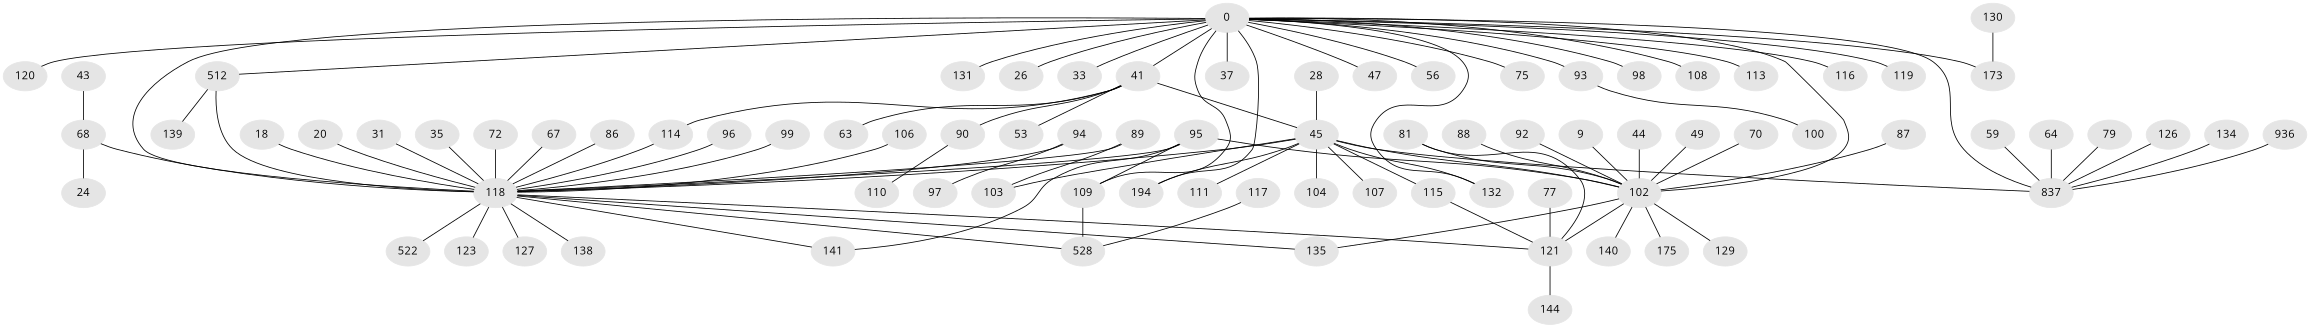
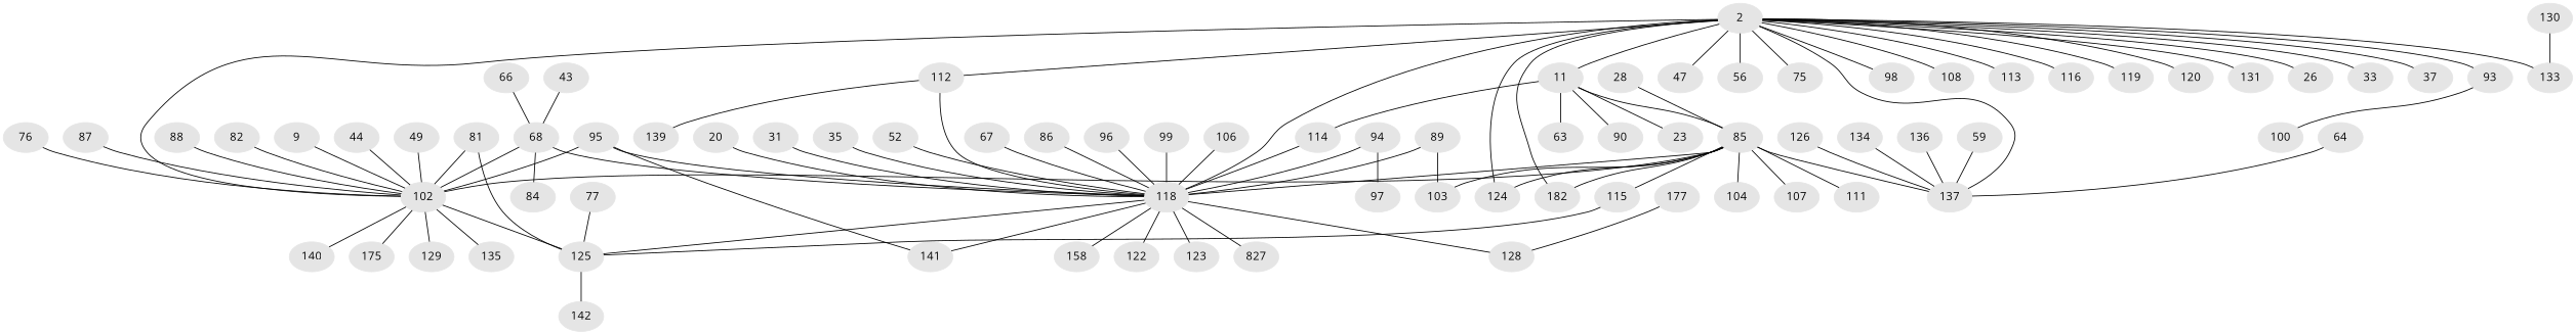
  graph {
    fontname="Open Sans"
    node [color=gray90 fontname="Open Sans" style=filled]
    edge [fontname="Open Sans"]
-   2 [label=0]
+   2
    26
    33
    37
-   41 [super="+23+32"]
+   41 [super="+23+32" label=11]
    47
    56
    75
    93
    98
    102 [super="+71+78+1"]
    108
-   109 [super="+72"]
-   112 [super="+91+101" label=512]
+   112 [super="+91+101"]
    113
    116 [super="+3+105"]
    118 [super="+46+74+57+70"]
    119
    120
-   124 [super="+73" label=194]
+   124 [super="+73"]
    131
-   132
-   133 [super="+21" label=173]
-   137 [super="+24" label=837]
-   85 [super="+38+83" label=45]
-   53
+   132 [label=182]
+   133 [super="+21"]
+   137 [super="+24"]
+   85 [super="+38+83"]
+   53 [label=23]
    63
    90
    114
    100
-   121 [super="+82"]
+   121 [super="+82" label=125]
    n32 [label=175]
    129
    135 [super="+40+51"]
    140
-   128 [super="+65" label=528]
+   128 [super="+65"]
    139
    141
-   122 [label=522]
+   122
    123
-   127
-   138
+   127 [label=827]
+   138 [label=158]
    9
-   18
    20
    103 [super="+60"]
    104 [super="+13+36"]
    107
    111
    115 [super="+54"]
    28
    31
    35
-   110
    68 [super="+27+50"]
-   84 [label=24]
+   84
    43
    44 [super="+25"]
    49
-   52 [label=72]
+   52
    59
    64
+   66
    67 [super="+62"]
-   76 [label=70]
-   142 [label=144]
+   76
+   142
    77
-   79
    81
    86
    87
    88
    89 [super="+80"]
-   92
+   92 [label=82]
    94
    97
    95 [super="+69"]
    96
    99
    106
-   117
+   117 [label=177]
    126 [super="+39"]
    130
    134
-   136 [label=936]
+   136
    2 -- 26
    2 -- 33
    2 -- 37
    2 -- 41 [weight=2]
    2 -- 47
    2 -- 56
    2 -- 75
    2 -- 93
    2 -- 98
    2 -- 102 [weight=2]
    2 -- 108
-   2 -- 109 [weight=2]
    2 -- 112 [weight=2]
    2 -- 113
    2 -- 116 [weight=2]
    2 -- 118 [weight=7]
    2 -- 119
    2 -- 120
    2 -- 124
    2 -- 131
    2 -- 132
    2 -- 133
    2 -- 137 [weight=2]
    41 -- 85
    41 -- 53
    41 -- 63
    41 -- 90
    41 -- 114
    93 -- 100
    102 -- 121 [weight=2]
    102 -- n32
    102 -- 129
    102 -- 135
    102 -- 140
-   109 -- 128
    112 -- 118 [weight=2]
    112 -- 139
    118 -- 121
-   118 -- 135
    118 -- 128
    118 -- 141
    118 -- 122
    118 -- 123
    118 -- 127
    118 -- 138
    85 -- 102 [weight=2]
    85 -- 118 [weight=2]
    85 -- 124
    85 -- 132
    85 -- 137
    85 -- 103
    85 -- 104
    85 -- 107
    85 -- 111
    85 -- 115
-   90 -- 110
    114 -- 118
    121 -- 142
    9 -- 102
-   18 -- 118
    20 -- 118
    115 -- 121
    28 -- 85
    31 -- 118
    35 -- 118
+   68 -- 102 [weight=3]
    68 -- 118 [weight=2]
    68 -- 84
    43 -- 68
    44 -- 102
    49 -- 102
    52 -- 118
    59 -- 137
    64 -- 137
+   66 -- 68
    67 -- 118
    76 -- 102
    77 -- 121
-   79 -- 137
    81 -- 102
    81 -- 121
    86 -- 118
    87 -- 102
    88 -- 102
    89 -- 118
    89 -- 103
    92 -- 102
    94 -- 118
    94 -- 97
    95 -- 102
-   95 -- 109
    95 -- 118
    95 -- 141
    96 -- 118
    99 -- 118
    106 -- 118
    117 -- 128
    126 -- 137
    130 -- 133
    134 -- 137
    136 -- 137
  }
